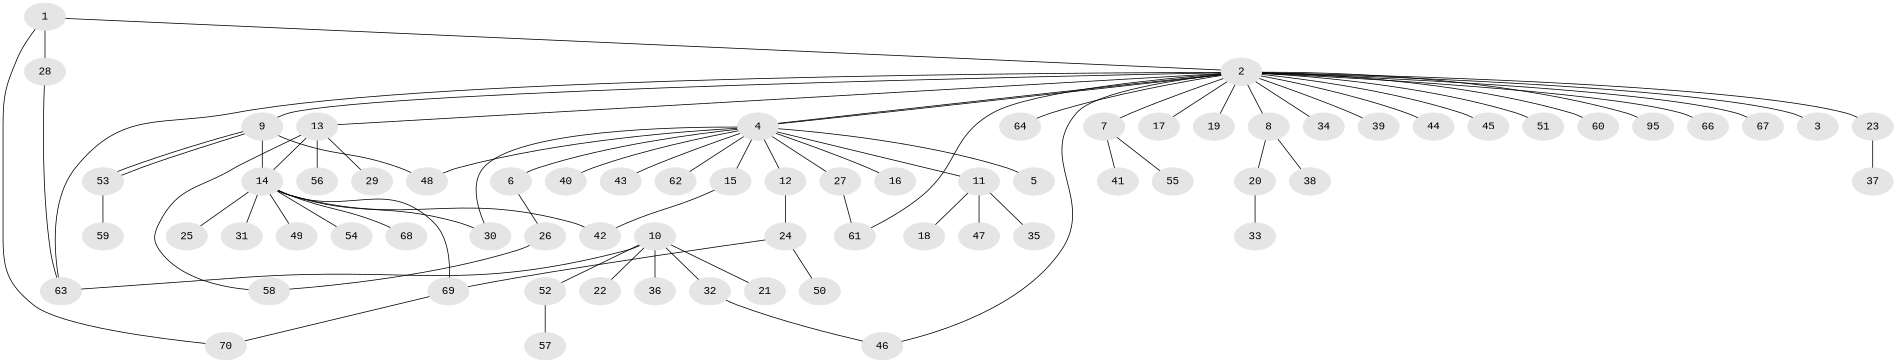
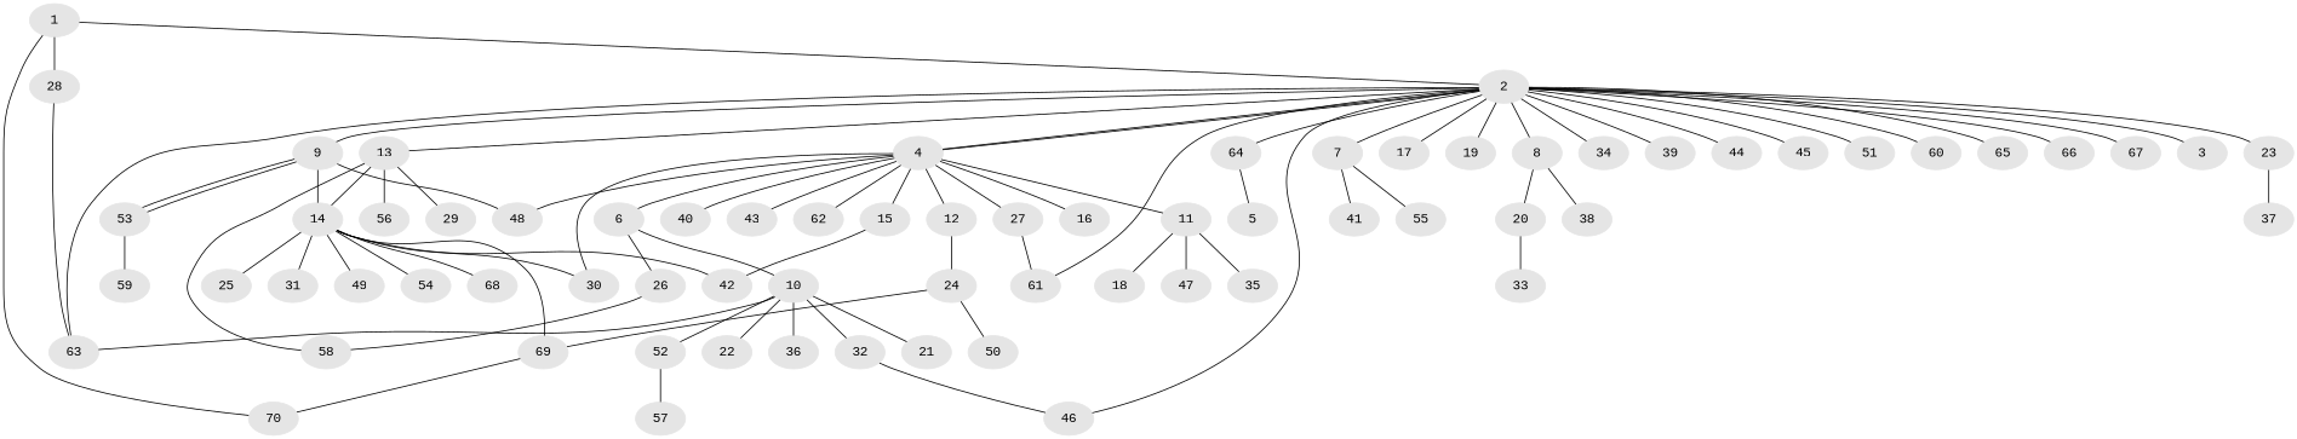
  graph {
    fontname="Liberation Mono"
    node [color=gray90 fontname="Liberation Mono" style=filled]
    edge [fontname="Liberation Mono"]
    1
    2
    28
    70
    3
    4
    7
    8
    9
    13
    17
    19
    23
    34
    39
    44
    45
    46
    51
    60
    61
    63
    64
-   65 [label=95]
+   65
    66
    67
    5
    6
    11
    12
    15
    16
    27
    30
    40
    43
    48
    62
    41
    55
    20
    38
    14
    53
    29
    56
    58
    37
    10
    26
    35
    18
    47
    24
    42
    21
    22
    32
    36
    52
    33
    25
    31
    49
    54
    68
    69
    59
    57
    50
    1 -- 2
    1 -- 28
    1 -- 70
    2 -- 3
    2 -- 4
    2 -- 4
    2 -- 7
    2 -- 8
    2 -- 9
    2 -- 13
    2 -- 17
    2 -- 19
    2 -- 23
    2 -- 34
    2 -- 39
    2 -- 44
    2 -- 45
    2 -- 46
    2 -- 51
    2 -- 60
    2 -- 61
    2 -- 63
    2 -- 64
    2 -- 65
    2 -- 66
    2 -- 67
    28 -- 63
-   4 -- 5
+   64 -- 5
    4 -- 6
    4 -- 11
    4 -- 12
    4 -- 15
    4 -- 16
    4 -- 27
    4 -- 30
    4 -- 40
    4 -- 43
    4 -- 48
    4 -- 62
    7 -- 41
    7 -- 55
    8 -- 20
    8 -- 38
    9 -- 48
    9 -- 14
    9 -- 53
    9 -- 53
    13 -- 14
    13 -- 29
    13 -- 56
    13 -- 58
    23 -- 37
+   6 -- 10
    6 -- 26
    11 -- 35
    11 -- 18
    11 -- 47
    12 -- 24
    15 -- 42
    27 -- 61
    20 -- 33
    14 -- 30
    14 -- 42
    14 -- 25
    14 -- 31
    14 -- 49
    14 -- 54
    14 -- 68
    14 -- 69
    53 -- 59
    10 -- 63
    10 -- 21
    10 -- 22
    10 -- 32
    10 -- 36
    10 -- 52
    26 -- 58
    24 -- 69
    24 -- 50
    32 -- 46
    52 -- 57
    69 -- 70
  }
